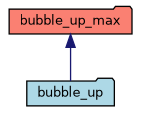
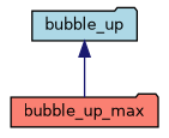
  digraph {
    rankdir=TB
    node [color=black fontname=Helvetica fontsize=10 shape=folder style=filled]
    n1 [fillcolor=salmon fontcolor=black height=0.2 label=bubble_up_max width=0.4]
    n2 [fillcolor=lightblue height=0.2 label=bubble_up width=0.4]
-   n1 -> n2 [color=midnightblue dir=back fontname=Helvetica fontsize=10 labelfontname=Helvetica labelfontsize=10 style=solid]
+   n2 -> n1 [color=midnightblue dir=back fontname=Helvetica fontsize=10 labelfontname=Helvetica labelfontsize=10 style=solid]
  }
